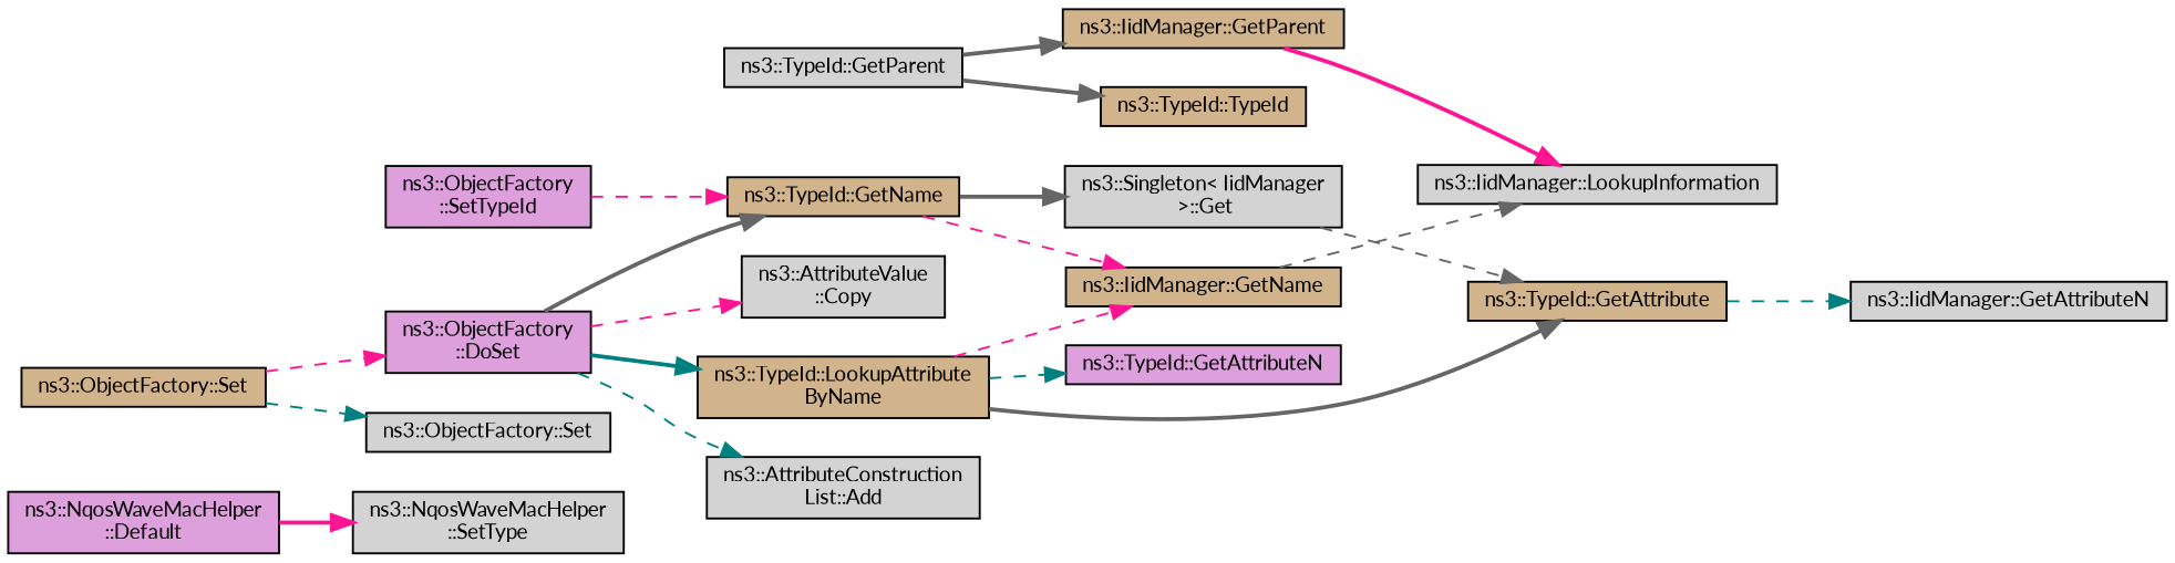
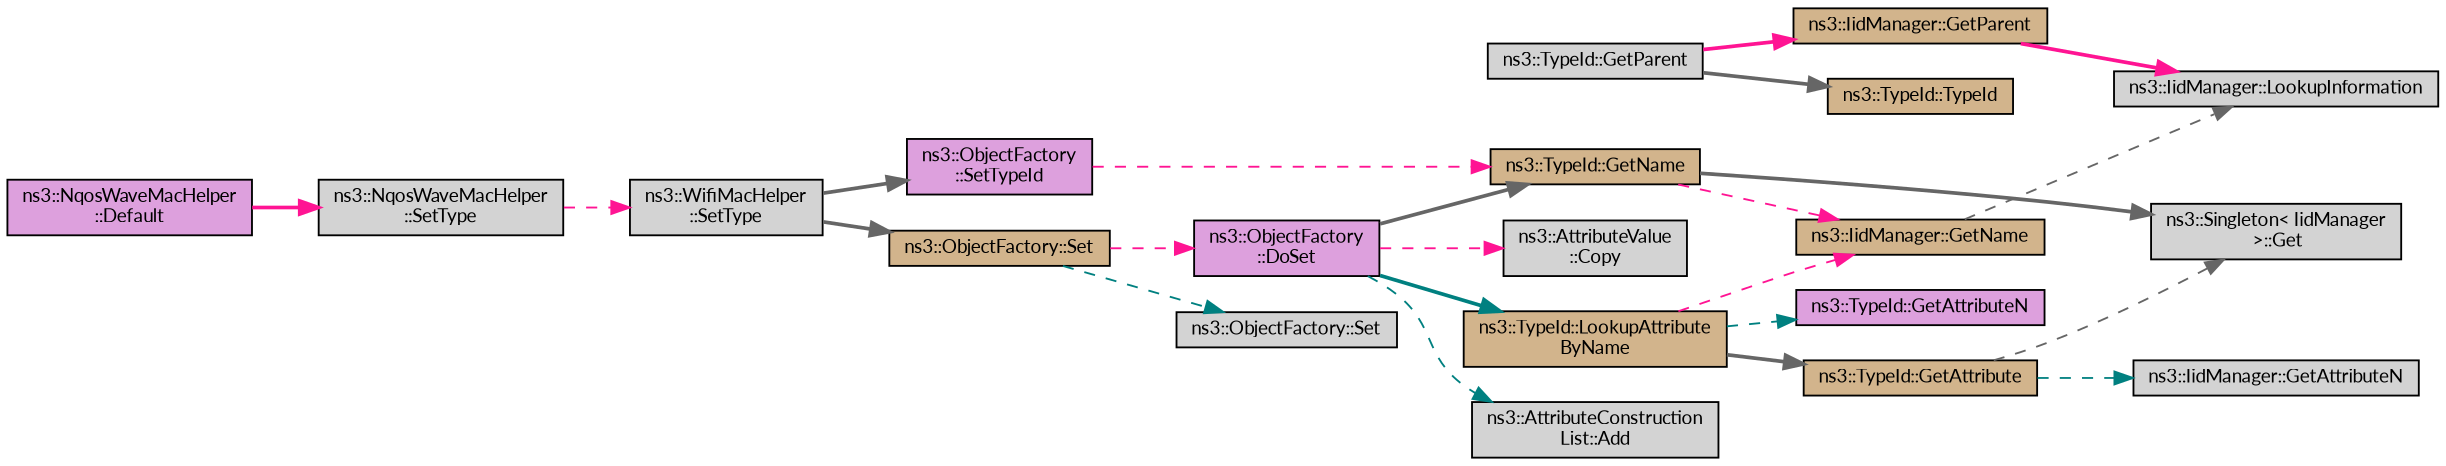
  digraph {
    fontname=Lato
    rankdir=LR
    node [color=black fillcolor=lightgrey fontname=Lato fontsize=10 shape=record style=filled]
    edge [color=gray40 fontname=Lato fontsize=10 labelfontname=Helvetica labelfontsize=10 style=dashed]
    n1 [fillcolor=plum fontcolor=black height=0.2 label="ns3::NqosWaveMacHelper\l::Default" width=0.4]
    n2 [height=0.2 label="ns3::NqosWaveMacHelper\l::SetType" width=0.4]
+   n3 [height=0.2 label="ns3::WifiMacHelper\l::SetType" width=0.4]
    n4 [fillcolor=tan height=0.2 label="ns3::ObjectFactory::Set" width=0.4]
    n5 [fillcolor=plum height=0.2 label="ns3::ObjectFactory\l::SetTypeId" width=0.4]
    n6 [fillcolor=plum height=0.2 label="ns3::ObjectFactory\l::DoSet" width=0.4]
    n7 [height=0.2 label="ns3::ObjectFactory::Set" width=0.4]
    n8 [fillcolor=tan height=0.2 label="ns3::TypeId::GetName" width=0.4]
    n9 [height=0.2 label="ns3::AttributeConstruction\lList::Add" width=0.4]
    n10 [height=0.2 label="ns3::AttributeValue\l::Copy" width=0.4]
    n11 [fillcolor=tan height=0.2 label="ns3::TypeId::LookupAttribute\lByName" width=0.4]
    n12 [height=0.2 label="ns3::Singleton\< IidManager\l \>::Get" width=0.4]
    n13 [fillcolor=tan height=0.2 label="ns3::IidManager::GetName" width=0.4]
    n14 [fillcolor=tan height=0.2 label="ns3::TypeId::GetAttribute" width=0.4]
    n15 [fillcolor=plum height=0.2 label="ns3::TypeId::GetAttributeN" width=0.4]
    n16 [height=0.2 label="ns3::IidManager::LookupInformation" width=0.4]
    n17 [height=0.2 label="ns3::IidManager::GetAttributeN" width=0.4]
    n18 [height=0.2 label="ns3::TypeId::GetParent" width=0.4]
    n19 [fillcolor=tan height=0.2 label="ns3::TypeId::TypeId" width=0.4]
    n20 [fillcolor=tan height=0.2 label="ns3::IidManager::GetParent" width=0.4]
    n1 -> n2 [color=deeppink style=bold]
+   n2 -> n3 [color=deeppink]
+   n3 -> n4 [style=bold]
+   n3 -> n5 [style=bold]
    n4 -> n6 [color=deeppink]
    n4 -> n7 [color=teal]
    n5 -> n8 [color=deeppink]
    n6 -> n8 [style=bold]
    n6 -> n9 [color=teal]
    n6 -> n10 [color=deeppink]
    n6 -> n11 [color=teal style=bold]
    n8 -> n12 [style=bold]
    n8 -> n13 [color=deeppink]
    n11 -> n13 [color=deeppink]
    n11 -> n14 [style=bold]
    n11 -> n15 [color=teal]
    n13 -> n16
-   n12 -> n14
+   n14 -> n12
    n14 -> n17 [color=teal]
    n18 -> n19 [style=bold]
-   n18 -> n20 [style=bold]
+   n18 -> n20 [color=deeppink style=bold]
    n20 -> n16 [color=deeppink style=bold]
  }
